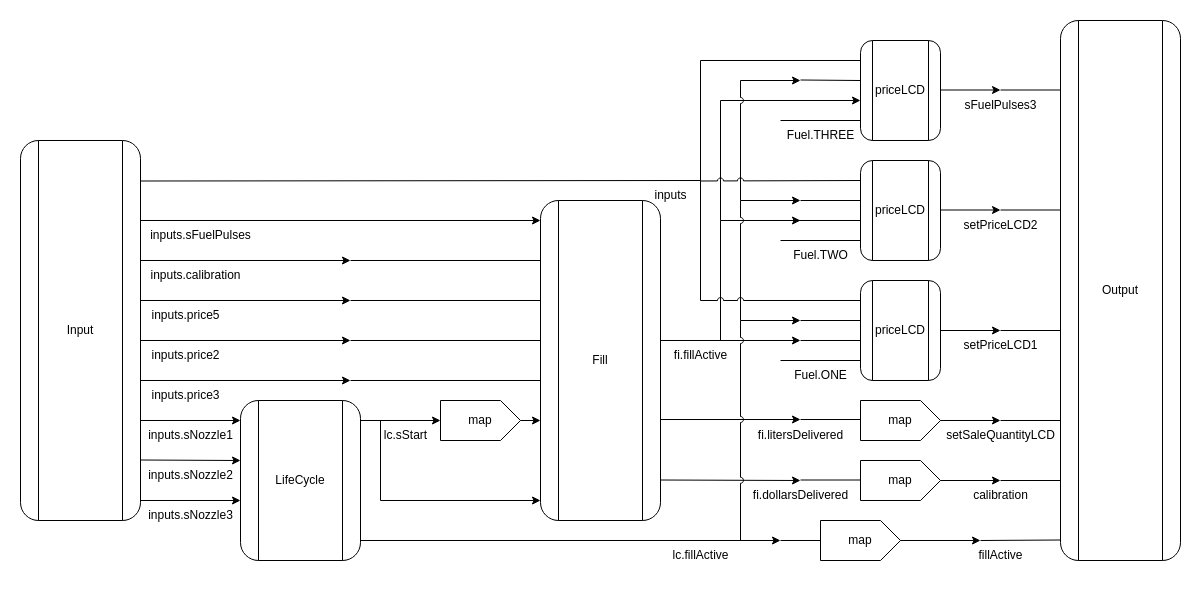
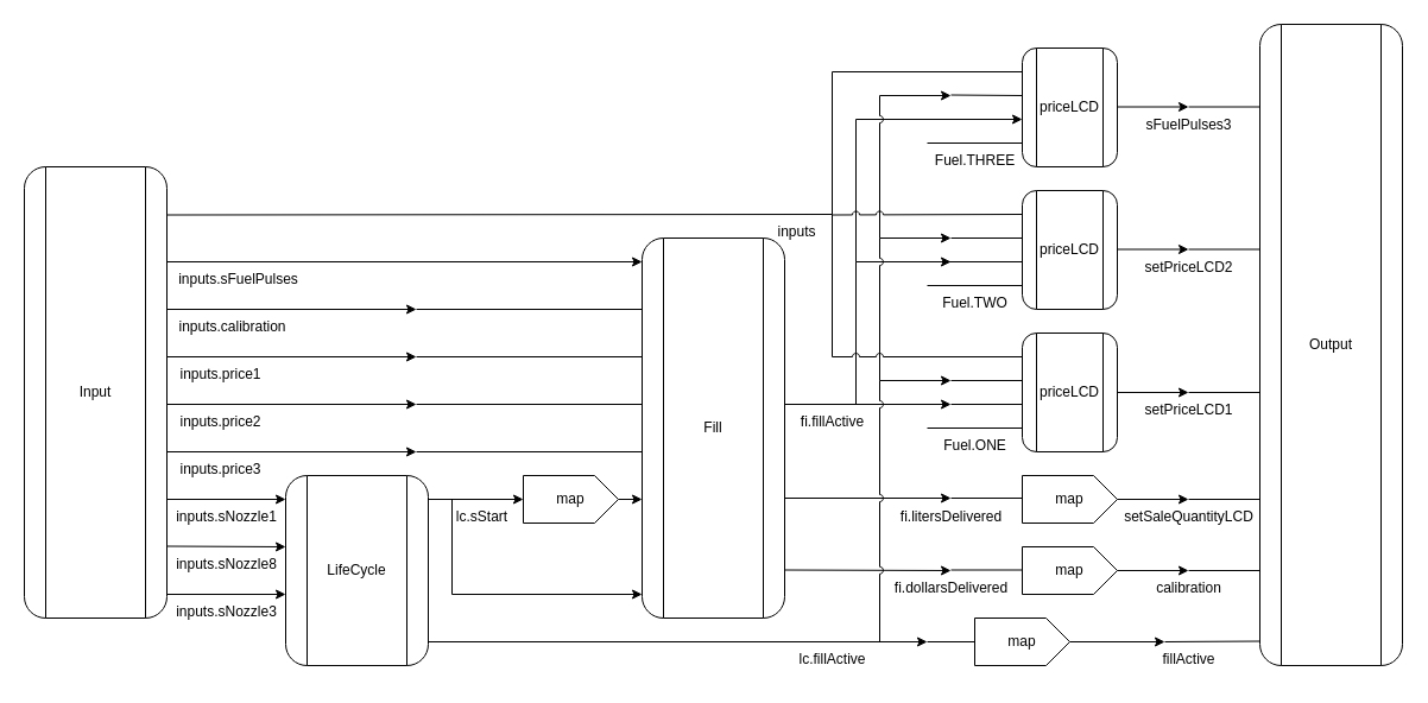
  <mxCell id="0" />
  <mxCell id="1" parent="0" />
  <mxCell id="2" value="" style="endArrow=classic;html=1;rounded=0;jumpStyle=arc;" edge="1" parent="1"><mxGeometry width="50" height="50" relative="1" as="geometry"><mxPoint x="720" y="220" as="sourcePoint" /><mxPoint x="860" y="100" as="targetPoint" /><Array as="points"><mxPoint x="720" y="100" /></Array></mxGeometry></mxCell>
  <mxCell id="3" value="" style="endArrow=classic;html=1;rounded=0;jumpStyle=arc;" edge="1" parent="1"><mxGeometry width="50" height="50" relative="1" as="geometry"><mxPoint x="720" y="340" as="sourcePoint" /><mxPoint x="800" y="220" as="targetPoint" /><Array as="points"><mxPoint x="720" y="220" /></Array></mxGeometry></mxCell>
  <mxCell id="4" value="" style="endArrow=classic;html=1;rounded=0;jumpStyle=arc;" edge="1" parent="1"><mxGeometry width="50" height="50" relative="1" as="geometry"><mxPoint x="660" y="340" as="sourcePoint" /><mxPoint x="800" y="340" as="targetPoint" /></mxGeometry></mxCell>
  <mxCell id="5" value="Input" style="shape=process;whiteSpace=wrap;html=1;backgroundOutline=1;rounded=1;" vertex="1" parent="1"><mxGeometry x="20" y="140" width="120" height="380" as="geometry" /></mxCell>
  <mxCell id="6" value="Output" style="shape=process;whiteSpace=wrap;html=1;backgroundOutline=1;rounded=1;" vertex="1" parent="1"><mxGeometry x="1060" y="20" width="120" height="540" as="geometry" /></mxCell>
  <mxCell id="7" value="LifeCycle" style="shape=process;whiteSpace=wrap;html=1;backgroundOutline=1;rounded=1;" vertex="1" parent="1"><mxGeometry x="240" y="400" width="120" height="160" as="geometry" /></mxCell>
  <mxCell id="8" value="" style="endArrow=classic;html=1;" edge="1" parent="1"><mxGeometry width="50" height="50" relative="1" as="geometry"><mxPoint x="140" y="420" as="sourcePoint" /><mxPoint x="240" y="420" as="targetPoint" /></mxGeometry></mxCell>
  <mxCell id="9" value="" style="endArrow=classic;html=1;" edge="1" parent="1"><mxGeometry width="50" height="50" relative="1" as="geometry"><mxPoint x="140" y="459.5" as="sourcePoint" /><mxPoint x="240" y="460" as="targetPoint" /></mxGeometry></mxCell>
  <mxCell id="10" value="" style="endArrow=classic;html=1;" edge="1" parent="1"><mxGeometry width="50" height="50" relative="1" as="geometry"><mxPoint x="140" y="500" as="sourcePoint" /><mxPoint x="240" y="500" as="targetPoint" /></mxGeometry></mxCell>
  <mxCell id="11" value="inputs.sNozzle1" style="text;html=1;align=center;verticalAlign=middle;resizable=0;points=[];autosize=1;strokeColor=none;fillColor=none;" vertex="1" parent="1"><mxGeometry x="135" y="420" width="110" height="30" as="geometry" /></mxCell>
- <mxCell id="12" value="inputs.sNozzle2" style="text;html=1;align=center;verticalAlign=middle;resizable=0;points=[];autosize=1;strokeColor=none;fillColor=none;" vertex="1" parent="1"><mxGeometry x="135" y="460" width="110" height="30" as="geometry" /></mxCell>
+ <mxCell id="12" value="inputs.sNozzle8" style="text;html=1;align=center;verticalAlign=middle;resizable=0;points=[];autosize=1;strokeColor=none;fillColor=none;" vertex="1" parent="1"><mxGeometry x="135" y="460" width="110" height="30" as="geometry" /></mxCell>
  <mxCell id="13" value="inputs.sNozzle3" style="text;html=1;align=center;verticalAlign=middle;resizable=0;points=[];autosize=1;strokeColor=none;fillColor=none;" vertex="1" parent="1"><mxGeometry x="135" y="500" width="110" height="30" as="geometry" /></mxCell>
  <mxCell id="14" value="Fill" style="shape=process;whiteSpace=wrap;html=1;backgroundOutline=1;rounded=1;" vertex="1" parent="1"><mxGeometry x="540" y="200" width="120" height="320" as="geometry" /></mxCell>
  <mxCell id="15" value="" style="endArrow=classic;html=1;entryX=0.5;entryY=0;entryDx=0;entryDy=0;" edge="1" parent="1" target="18"><mxGeometry width="50" height="50" relative="1" as="geometry"><mxPoint x="360" y="420" as="sourcePoint" /><mxPoint x="460" y="420" as="targetPoint" /></mxGeometry></mxCell>
  <mxCell id="16" value="" style="endArrow=classic;html=1;rounded=0;" edge="1" parent="1"><mxGeometry width="50" height="50" relative="1" as="geometry"><mxPoint x="380" y="420" as="sourcePoint" /><mxPoint x="540" y="500" as="targetPoint" /><Array as="points"><mxPoint x="380" y="500" /></Array></mxGeometry></mxCell>
  <mxCell id="17" style="edgeStyle=none;rounded=0;html=1;exitX=0.5;exitY=1;exitDx=0;exitDy=0;" edge="1" parent="1" source="18"><mxGeometry relative="1" as="geometry"><mxPoint x="540" y="420" as="targetPoint" /></mxGeometry></mxCell>
  <mxCell id="18" value="map" style="shape=offPageConnector;whiteSpace=wrap;html=1;rounded=0;direction=north;size=0.25;" vertex="1" parent="1"><mxGeometry x="440" y="400" width="80" height="40" as="geometry" /></mxCell>
  <mxCell id="19" value="lc.sStart" style="text;html=1;align=center;verticalAlign=middle;resizable=0;points=[];autosize=1;strokeColor=none;fillColor=none;" vertex="1" parent="1"><mxGeometry x="370" y="420" width="70" height="30" as="geometry" /></mxCell>
  <mxCell id="20" value="" style="endArrow=classic;html=1;rounded=0;" edge="1" parent="1"><mxGeometry width="50" height="50" relative="1" as="geometry"><mxPoint x="140" y="380" as="sourcePoint" /><mxPoint x="350" y="380" as="targetPoint" /></mxGeometry></mxCell>
  <mxCell id="21" value="" style="endArrow=classic;html=1;rounded=0;" edge="1" parent="1"><mxGeometry width="50" height="50" relative="1" as="geometry"><mxPoint x="140" y="340" as="sourcePoint" /><mxPoint x="350" y="340" as="targetPoint" /></mxGeometry></mxCell>
  <mxCell id="22" value="" style="endArrow=classic;html=1;rounded=0;" edge="1" parent="1"><mxGeometry width="50" height="50" relative="1" as="geometry"><mxPoint x="140" y="300" as="sourcePoint" /><mxPoint x="350" y="300" as="targetPoint" /></mxGeometry></mxCell>
  <mxCell id="23" value="" style="endArrow=classic;html=1;rounded=0;" edge="1" parent="1"><mxGeometry width="50" height="50" relative="1" as="geometry"><mxPoint x="140" y="260" as="sourcePoint" /><mxPoint x="350" y="260" as="targetPoint" /></mxGeometry></mxCell>
  <mxCell id="24" value="" style="endArrow=classic;html=1;rounded=0;" edge="1" parent="1"><mxGeometry width="50" height="50" relative="1" as="geometry"><mxPoint x="140" y="220" as="sourcePoint" /><mxPoint x="540" y="220" as="targetPoint" /></mxGeometry></mxCell>
  <mxCell id="25" value="" style="endArrow=none;html=1;rounded=0;" edge="1" parent="1"><mxGeometry width="50" height="50" relative="1" as="geometry"><mxPoint x="350" y="260" as="sourcePoint" /><mxPoint x="540" y="260" as="targetPoint" /></mxGeometry></mxCell>
  <mxCell id="26" value="" style="endArrow=none;html=1;rounded=0;" edge="1" parent="1"><mxGeometry width="50" height="50" relative="1" as="geometry"><mxPoint x="350" y="300" as="sourcePoint" /><mxPoint x="540" y="300" as="targetPoint" /></mxGeometry></mxCell>
  <mxCell id="27" value="" style="endArrow=none;html=1;rounded=0;" edge="1" parent="1"><mxGeometry width="50" height="50" relative="1" as="geometry"><mxPoint x="350" y="340" as="sourcePoint" /><mxPoint x="540" y="340" as="targetPoint" /></mxGeometry></mxCell>
  <mxCell id="28" value="" style="endArrow=none;html=1;rounded=0;" edge="1" parent="1"><mxGeometry width="50" height="50" relative="1" as="geometry"><mxPoint x="350" y="380" as="sourcePoint" /><mxPoint x="540" y="380" as="targetPoint" /></mxGeometry></mxCell>
  <mxCell id="29" value="inputs.sFuelPulses" style="text;html=1;align=center;verticalAlign=middle;resizable=0;points=[];autosize=1;strokeColor=none;fillColor=none;" vertex="1" parent="1"><mxGeometry x="140" y="220" width="120" height="30" as="geometry" /></mxCell>
  <mxCell id="30" value="inputs.calibration" style="text;html=1;align=center;verticalAlign=middle;resizable=0;points=[];autosize=1;strokeColor=none;fillColor=none;" vertex="1" parent="1"><mxGeometry x="140" y="260" width="110" height="30" as="geometry" /></mxCell>
- <mxCell id="31" value="inputs.price5" style="text;html=1;align=center;verticalAlign=middle;resizable=0;points=[];autosize=1;strokeColor=none;fillColor=none;" vertex="1" parent="1"><mxGeometry x="140" y="300" width="90" height="30" as="geometry" /></mxCell>
+ <mxCell id="31" value="inputs.price1" style="text;html=1;align=center;verticalAlign=middle;resizable=0;points=[];autosize=1;strokeColor=none;fillColor=none;" vertex="1" parent="1"><mxGeometry x="140" y="300" width="90" height="30" as="geometry" /></mxCell>
  <mxCell id="32" value="inputs.price2" style="text;html=1;align=center;verticalAlign=middle;resizable=0;points=[];autosize=1;strokeColor=none;fillColor=none;" vertex="1" parent="1"><mxGeometry x="140" y="340" width="90" height="30" as="geometry" /></mxCell>
  <mxCell id="33" value="inputs.price3" style="text;html=1;align=center;verticalAlign=middle;resizable=0;points=[];autosize=1;strokeColor=none;fillColor=none;" vertex="1" parent="1"><mxGeometry x="140" y="380" width="90" height="30" as="geometry" /></mxCell>
  <mxCell id="34" value="" style="endArrow=classic;html=1;rounded=0;" edge="1" parent="1"><mxGeometry width="50" height="50" relative="1" as="geometry"><mxPoint x="360" y="540" as="sourcePoint" /><mxPoint x="780" y="540" as="targetPoint" /></mxGeometry></mxCell>
  <mxCell id="35" value="" style="endArrow=none;html=1;rounded=0;entryX=0.5;entryY=0;entryDx=0;entryDy=0;" edge="1" parent="1" target="36"><mxGeometry width="50" height="50" relative="1" as="geometry"><mxPoint x="780" y="540" as="sourcePoint" /><mxPoint x="780" y="540" as="targetPoint" /></mxGeometry></mxCell>
  <mxCell id="36" value="map" style="shape=offPageConnector;whiteSpace=wrap;html=1;rounded=0;direction=north;size=0.25;" vertex="1" parent="1"><mxGeometry x="820" y="520" width="80" height="40" as="geometry" /></mxCell>
  <mxCell id="37" value="" style="endArrow=classic;html=1;rounded=0;" edge="1" parent="1"><mxGeometry width="50" height="50" relative="1" as="geometry"><mxPoint x="900" y="540" as="sourcePoint" /><mxPoint x="980" y="540" as="targetPoint" /></mxGeometry></mxCell>
  <mxCell id="38" value="" style="endArrow=none;html=1;rounded=0;" edge="1" parent="1"><mxGeometry width="50" height="50" relative="1" as="geometry"><mxPoint x="980" y="540" as="sourcePoint" /><mxPoint x="1060" y="539.5" as="targetPoint" /></mxGeometry></mxCell>
  <mxCell id="39" value="fillActive" style="text;html=1;align=center;verticalAlign=middle;resizable=0;points=[];autosize=1;strokeColor=none;fillColor=none;" vertex="1" parent="1"><mxGeometry x="960" y="540" width="80" height="30" as="geometry" /></mxCell>
  <mxCell id="40" value="map" style="shape=offPageConnector;whiteSpace=wrap;html=1;rounded=0;direction=north;size=0.25;" vertex="1" parent="1"><mxGeometry x="860" y="460" width="80" height="40" as="geometry" /></mxCell>
  <mxCell id="41" value="" style="endArrow=classic;html=1;rounded=0;" edge="1" parent="1"><mxGeometry width="50" height="50" relative="1" as="geometry"><mxPoint x="660" y="479.5" as="sourcePoint" /><mxPoint x="800" y="480" as="targetPoint" /></mxGeometry></mxCell>
  <mxCell id="42" value="map" style="shape=offPageConnector;whiteSpace=wrap;html=1;rounded=0;direction=north;size=0.25;" vertex="1" parent="1"><mxGeometry x="860" y="400" width="80" height="40" as="geometry" /></mxCell>
  <mxCell id="43" value="" style="endArrow=none;html=1;rounded=0;" edge="1" parent="1"><mxGeometry width="50" height="50" relative="1" as="geometry"><mxPoint x="800" y="479.5" as="sourcePoint" /><mxPoint x="860" y="479.5" as="targetPoint" /></mxGeometry></mxCell>
  <mxCell id="44" value="" style="endArrow=classic;html=1;rounded=0;" edge="1" parent="1"><mxGeometry width="50" height="50" relative="1" as="geometry"><mxPoint x="660" y="419" as="sourcePoint" /><mxPoint x="800" y="419" as="targetPoint" /></mxGeometry></mxCell>
  <mxCell id="45" value="" style="endArrow=none;html=1;rounded=0;" edge="1" parent="1"><mxGeometry width="50" height="50" relative="1" as="geometry"><mxPoint x="800" y="419" as="sourcePoint" /><mxPoint x="860" y="419" as="targetPoint" /></mxGeometry></mxCell>
  <mxCell id="46" value="fi.dollarsDelivered" style="text;html=1;align=center;verticalAlign=middle;resizable=0;points=[];autosize=1;strokeColor=none;fillColor=none;rotation=0;" vertex="1" parent="1"><mxGeometry x="740" y="480" width="120" height="30" as="geometry" /></mxCell>
  <mxCell id="47" value="fi.litersDelivered" style="text;html=1;align=center;verticalAlign=middle;resizable=0;points=[];autosize=1;strokeColor=none;fillColor=none;" vertex="1" parent="1"><mxGeometry x="745" y="420" width="110" height="30" as="geometry" /></mxCell>
  <mxCell id="48" value="priceLCD" style="shape=process;whiteSpace=wrap;html=1;backgroundOutline=1;rounded=1;" vertex="1" parent="1"><mxGeometry x="860" y="280" width="80" height="100" as="geometry" /></mxCell>
  <mxCell id="49" value="" style="endArrow=none;html=1;rounded=0;jumpStyle=arc;" edge="1" parent="1"><mxGeometry width="50" height="50" relative="1" as="geometry"><mxPoint x="800" y="340" as="sourcePoint" /><mxPoint x="860" y="340" as="targetPoint" /></mxGeometry></mxCell>
  <mxCell id="50" value="fi.fillActive" style="text;html=1;align=center;verticalAlign=middle;resizable=0;points=[];autosize=1;strokeColor=none;fillColor=none;" vertex="1" parent="1"><mxGeometry x="660" y="340" width="80" height="30" as="geometry" /></mxCell>
  <mxCell id="51" value="" style="endArrow=none;html=1;rounded=0;jumpStyle=arc;" edge="1" parent="1"><mxGeometry width="50" height="50" relative="1" as="geometry"><mxPoint x="780" y="360" as="sourcePoint" /><mxPoint x="860" y="360" as="targetPoint" /></mxGeometry></mxCell>
  <mxCell id="52" value="Fuel.ONE" style="text;html=1;align=center;verticalAlign=middle;resizable=0;points=[];autosize=1;strokeColor=none;fillColor=none;" vertex="1" parent="1"><mxGeometry x="780" y="360" width="80" height="30" as="geometry" /></mxCell>
  <mxCell id="53" value="priceLCD" style="shape=process;whiteSpace=wrap;html=1;backgroundOutline=1;rounded=1;" vertex="1" parent="1"><mxGeometry x="860" y="160" width="80" height="100" as="geometry" /></mxCell>
  <mxCell id="54" value="priceLCD" style="shape=process;whiteSpace=wrap;html=1;backgroundOutline=1;rounded=1;" vertex="1" parent="1"><mxGeometry x="860" y="40" width="80" height="100" as="geometry" /></mxCell>
  <mxCell id="55" value="lc.fillActive" style="text;html=1;align=center;verticalAlign=middle;resizable=0;points=[];autosize=1;strokeColor=none;fillColor=none;" vertex="1" parent="1"><mxGeometry x="660" y="540" width="80" height="30" as="geometry" /></mxCell>
  <mxCell id="56" value="" style="endArrow=none;html=1;rounded=0;jumpStyle=arc;" edge="1" parent="1"><mxGeometry width="50" height="50" relative="1" as="geometry"><mxPoint x="780" y="240" as="sourcePoint" /><mxPoint x="860" y="240" as="targetPoint" /></mxGeometry></mxCell>
  <mxCell id="57" value="Fuel.TWO" style="text;html=1;align=center;verticalAlign=middle;resizable=0;points=[];autosize=1;strokeColor=none;fillColor=none;" vertex="1" parent="1"><mxGeometry x="780" y="240" width="80" height="30" as="geometry" /></mxCell>
  <mxCell id="58" value="" style="endArrow=classic;html=1;rounded=0;jumpStyle=arc;" edge="1" parent="1"><mxGeometry width="50" height="50" relative="1" as="geometry"><mxPoint x="740" y="540" as="sourcePoint" /><mxPoint x="800" y="320" as="targetPoint" /><Array as="points"><mxPoint x="740" y="320" /></Array></mxGeometry></mxCell>
  <mxCell id="59" value="" style="endArrow=none;html=1;rounded=0;jumpStyle=arc;" edge="1" parent="1"><mxGeometry width="50" height="50" relative="1" as="geometry"><mxPoint x="800" y="320" as="sourcePoint" /><mxPoint x="860" y="320" as="targetPoint" /></mxGeometry></mxCell>
  <mxCell id="60" value="" style="endArrow=classic;html=1;rounded=0;jumpStyle=arc;" edge="1" parent="1"><mxGeometry width="50" height="50" relative="1" as="geometry"><mxPoint x="740" y="320" as="sourcePoint" /><mxPoint x="800" y="200" as="targetPoint" /><Array as="points"><mxPoint x="740" y="200" /></Array></mxGeometry></mxCell>
  <mxCell id="61" value="" style="endArrow=none;html=1;rounded=0;jumpStyle=arc;" edge="1" parent="1"><mxGeometry width="50" height="50" relative="1" as="geometry"><mxPoint x="795" y="220" as="sourcePoint" /><mxPoint x="860" y="220" as="targetPoint" /></mxGeometry></mxCell>
  <mxCell id="62" value="" style="endArrow=classic;html=1;rounded=0;jumpStyle=arc;" edge="1" parent="1"><mxGeometry width="50" height="50" relative="1" as="geometry"><mxPoint x="740" y="200" as="sourcePoint" /><mxPoint x="800" y="80" as="targetPoint" /><Array as="points"><mxPoint x="740" y="80" /></Array></mxGeometry></mxCell>
  <mxCell id="63" value="" style="endArrow=none;html=1;rounded=0;jumpStyle=arc;" edge="1" parent="1"><mxGeometry width="50" height="50" relative="1" as="geometry"><mxPoint x="800" y="79.5" as="sourcePoint" /><mxPoint x="860" y="80" as="targetPoint" /></mxGeometry></mxCell>
  <mxCell id="64" value="" style="endArrow=none;html=1;rounded=0;jumpStyle=arc;" edge="1" parent="1"><mxGeometry width="50" height="50" relative="1" as="geometry"><mxPoint x="780" y="120" as="sourcePoint" /><mxPoint x="860" y="120" as="targetPoint" /></mxGeometry></mxCell>
  <mxCell id="65" value="Fuel.THREE" style="text;html=1;align=center;verticalAlign=middle;resizable=0;points=[];autosize=1;strokeColor=none;fillColor=none;" vertex="1" parent="1"><mxGeometry x="775" y="120" width="90" height="30" as="geometry" /></mxCell>
  <mxCell id="66" value="" style="endArrow=classic;html=1;rounded=0;jumpStyle=arc;" edge="1" parent="1"><mxGeometry width="50" height="50" relative="1" as="geometry"><mxPoint x="940" y="480" as="sourcePoint" /><mxPoint x="1000" y="480" as="targetPoint" /></mxGeometry></mxCell>
  <mxCell id="67" value="" style="endArrow=classic;html=1;rounded=0;jumpStyle=arc;" edge="1" parent="1"><mxGeometry width="50" height="50" relative="1" as="geometry"><mxPoint x="940" y="420" as="sourcePoint" /><mxPoint x="1000" y="420" as="targetPoint" /></mxGeometry></mxCell>
  <mxCell id="68" value="" style="endArrow=none;html=1;rounded=0;jumpStyle=arc;" edge="1" parent="1"><mxGeometry width="50" height="50" relative="1" as="geometry"><mxPoint x="1000" y="420" as="sourcePoint" /><mxPoint x="1060" y="420" as="targetPoint" /></mxGeometry></mxCell>
  <mxCell id="69" value="" style="endArrow=none;html=1;rounded=0;jumpStyle=arc;" edge="1" parent="1"><mxGeometry width="50" height="50" relative="1" as="geometry"><mxPoint x="1000" y="480" as="sourcePoint" /><mxPoint x="1060" y="480" as="targetPoint" /></mxGeometry></mxCell>
  <mxCell id="70" value="calibration" style="text;html=1;align=center;verticalAlign=middle;resizable=0;points=[];autosize=1;strokeColor=none;fillColor=none;" vertex="1" parent="1"><mxGeometry x="945" y="480" width="110" height="30" as="geometry" /></mxCell>
  <mxCell id="71" value="setSaleQuantityLCD" style="text;html=1;align=center;verticalAlign=middle;resizable=0;points=[];autosize=1;strokeColor=none;fillColor=none;" vertex="1" parent="1"><mxGeometry x="935" y="420" width="130" height="30" as="geometry" /></mxCell>
  <mxCell id="72" value="" style="endArrow=classic;html=1;rounded=0;jumpStyle=arc;" edge="1" parent="1"><mxGeometry width="50" height="50" relative="1" as="geometry"><mxPoint x="940" y="330" as="sourcePoint" /><mxPoint x="1000" y="330" as="targetPoint" /></mxGeometry></mxCell>
  <mxCell id="73" value="" style="endArrow=none;html=1;rounded=0;jumpStyle=arc;" edge="1" parent="1"><mxGeometry width="50" height="50" relative="1" as="geometry"><mxPoint x="1000" y="330" as="sourcePoint" /><mxPoint x="1060" y="330" as="targetPoint" /></mxGeometry></mxCell>
  <mxCell id="74" value="" style="endArrow=classic;html=1;rounded=0;jumpStyle=arc;" edge="1" parent="1"><mxGeometry width="50" height="50" relative="1" as="geometry"><mxPoint x="940" y="209.5" as="sourcePoint" /><mxPoint x="1000" y="209.5" as="targetPoint" /></mxGeometry></mxCell>
  <mxCell id="75" value="" style="endArrow=none;html=1;rounded=0;jumpStyle=arc;" edge="1" parent="1"><mxGeometry width="50" height="50" relative="1" as="geometry"><mxPoint x="1000" y="209.5" as="sourcePoint" /><mxPoint x="1060" y="209.5" as="targetPoint" /></mxGeometry></mxCell>
  <mxCell id="76" value="" style="endArrow=classic;html=1;rounded=0;jumpStyle=arc;" edge="1" parent="1"><mxGeometry width="50" height="50" relative="1" as="geometry"><mxPoint x="940" y="89.5" as="sourcePoint" /><mxPoint x="1000" y="89.5" as="targetPoint" /></mxGeometry></mxCell>
  <mxCell id="77" value="" style="endArrow=none;html=1;rounded=0;jumpStyle=arc;" edge="1" parent="1"><mxGeometry width="50" height="50" relative="1" as="geometry"><mxPoint x="1000" y="89.5" as="sourcePoint" /><mxPoint x="1060" y="89.5" as="targetPoint" /></mxGeometry></mxCell>
  <mxCell id="78" value="setPriceLCD1" style="text;html=1;align=center;verticalAlign=middle;resizable=0;points=[];autosize=1;strokeColor=none;fillColor=none;" vertex="1" parent="1"><mxGeometry x="950" y="330" width="100" height="30" as="geometry" /></mxCell>
  <mxCell id="79" value="setPriceLCD2" style="text;html=1;align=center;verticalAlign=middle;resizable=0;points=[];autosize=1;strokeColor=none;fillColor=none;" vertex="1" parent="1"><mxGeometry x="950" y="210" width="100" height="30" as="geometry" /></mxCell>
  <mxCell id="80" value="sFuelPulses3" style="text;html=1;align=center;verticalAlign=middle;resizable=0;points=[];autosize=1;strokeColor=none;fillColor=none;" vertex="1" parent="1"><mxGeometry x="950" y="90" width="100" height="30" as="geometry" /></mxCell>
  <mxCell id="81" value="" style="endArrow=none;html=1;rounded=0;jumpStyle=arc;" edge="1" parent="1"><mxGeometry width="50" height="50" relative="1" as="geometry"><mxPoint x="800" y="200" as="sourcePoint" /><mxPoint x="860" y="200" as="targetPoint" /></mxGeometry></mxCell>
  <mxCell id="82" value="" style="endArrow=none;html=1;rounded=0;jumpStyle=arc;" edge="1" parent="1"><mxGeometry width="50" height="50" relative="1" as="geometry"><mxPoint x="140" y="180.5" as="sourcePoint" /><mxPoint x="860" y="300" as="targetPoint" /><Array as="points"><mxPoint x="700" y="180" /><mxPoint x="700" y="300" /></Array></mxGeometry></mxCell>
  <mxCell id="83" value="" style="endArrow=none;html=1;rounded=0;jumpStyle=arc;" edge="1" parent="1"><mxGeometry width="50" height="50" relative="1" as="geometry"><mxPoint x="700" y="180.5" as="sourcePoint" /><mxPoint x="860" y="180" as="targetPoint" /></mxGeometry></mxCell>
  <mxCell id="84" value="" style="endArrow=none;html=1;rounded=0;jumpStyle=arc;" edge="1" parent="1"><mxGeometry width="50" height="50" relative="1" as="geometry"><mxPoint x="700" y="180" as="sourcePoint" /><mxPoint x="860" y="60" as="targetPoint" /><Array as="points"><mxPoint x="700" y="60" /></Array></mxGeometry></mxCell>
  <mxCell id="85" value="inputs" style="text;html=1;align=center;verticalAlign=middle;resizable=0;points=[];autosize=1;strokeColor=none;fillColor=none;" vertex="1" parent="1"><mxGeometry x="640" y="180" width="60" height="30" as="geometry" /></mxCell>
